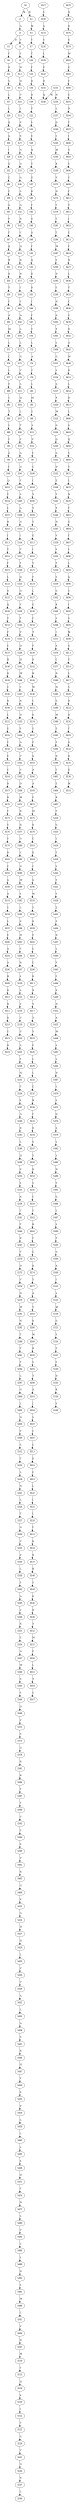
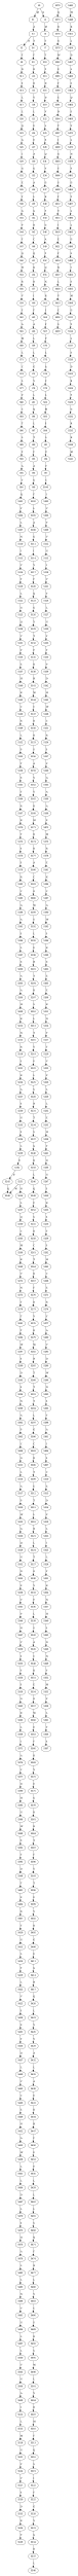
  strict digraph {
    fontname="Noto Serif"
    node [fontname="Noto Serif"]
    edge [fontname="Noto Serif"]
    S0
    S1
    S2
    S3
    S4
    S5
    S6
    S7
    S8
    S9
    S10
    S11
    S12
    S13
    S14
    S15
    S16
    S17
    S18
    S19
    S20
    S21
    S22
    S23
    S24
    S25
    S26
    S27
    S28
    S29
    S30
    S31
    S32
    S33
    S34
    S35
    S36
    S37
    S38
    S39
    S40
    S41
    S42
    S43
    S44
    S45
    S46
    S47
    S48
    S49
    S50
    S51
    S52
    S53
    S54
    S55
    S56
    S57
    S58
    S59
    S60
    S61
    S62
    S63
    S64
    S65
    S66
    S67
    S68
    S69
    S70
    S71
    S72
    S73
    S74
    S75
    S76
    S77
    S78
    S79
    S80
    S81
    S82
    S83
    S84
    S85
    S86
    S87
    S88
    S89
    S90
    S91
    S92
    S93
    S94
    S95
    S96
    S97
    S98
    S99
    S100
    S101
    S102
    S103
    S104
    S105
    S106
    S107
    S108
    S109
    S110
    S111
    S112
    S113
    S114
    S115
    S116
    S117
    S118
    S119
    S120
    S121
    S122
    S123
    S124
    S125
    S126
    S127
    S128
    S129
    S130
    S131
    S132
    S133
    S134
    S135
    S136
    S137
    S138
    S139
    S140
    S141
    S142
    S143
    S144
    S145
    S146
    S147
    S148
    S149
    S150
    S151
    S152
    S153
    S154
    S155
    S156
    S157
    S158
    S159
    S160
    S161
    S162
    S163
    S164
    S165
    S166
    S167
    S168
    S169
    S170
    S171
    n173 [label=S872]
    S173
    S174
    S175
    S176
    S177
    S178
    S179
    S180
    S181
    S182
    S183
    S184
    S185
    n187 [label=S686]
    S187
    S188
    S189
    S190
    S191
    S192
    S193
    S194
    S195
    S196
    S197
    S198
    S199
    S200
    S201
    S202
    S203
    S204
    S205
    S206
    S207
    S208
    S209
    S210
    S211
    S212
    S213
    S214
    S215
    S216
    S217
    S218
    S219
    S220
    S221
    S222
    S223
    S224
    S225
    S226
    S227
    S228
    S229
    S230
    S231
    S232
    S233
    S234
    S235
    S236
    S237
    S238
    S239
    S240
    S241
    S242
    S243
    S244
    S245
    S246
    S247
    S248
    S249
    S250
    S252
    S253
    S251
    S254
    S255
    S256
    S257
    S258
    S259
    S260
    S261
    S262
    S263
    S264
    S265
    S266
    S267
    S268
    S269
    S270
    S271
    S272
    S273
    S274
    S275
    S276
    S277
    S278
    S279
    S280
    S281
    S282
    S283
    S284
    S285
    S286
    S287
    S288
    S289
    S290
    S291
    S292
    S293
    S294
    S295
    S296
    S297
    S298
    S299
    S300
    S301
    S302
    S303
    S304
    S305
    S306
    S307
    S308
    S309
    S310
    S311
    S312
    S313
    S314
    S315
    S316
    S317
    S318
    S319
    S320
    S321
    S322
    S323
    S324
    S325
    S326
    S327
    S328
    S329
    S330
    S331
    S332
    S333
    S334
    S335
    S336
    S337
    S338
    S339
    S340
    S341
    S342
    S343
    S344
    S345
    S346
    S347
    S348
    S349
    S350
    S351
    S352
    S353
    S354
    S355
    S356
    S357
    S358
    S359
    S360
    S361
    S362
    S363
    S364
    S365
    S366
    S367
    S368
    S369
    S371
    S372
    S370
    S373
    S374
    S375
    S376
    S377
    S378
    S379
    S380
    S381
    S382
    S383
    S384
    S385
    S386
    S387
    S388
    S389
    S390
    S391
    S392
    S393
    S394
    S395
    S396
    S397
    S398
    S399
    S400
    S401
    S402
    S403
    S404
    S405
    S406
    S407
    S408
    S409
    S410
    S411
    S412
    S413
    S414
    S415
    S416
    S417
    S418
    S419
    S420
    S421
    S422
    S423
    S424
    S425
    S426
    S427
    S428
    S429
    S430
    S431
    S432
    S433
    S434
    S435
    S436
    S437
    S438
    S439
    S440
    S441
-   S442
    S443
    S444
    S445
    S446
    S447
    S448
    S449
    S450
    S451
    S452
    S453
    S454
    S455
    S456
    S457
    S458
    S459
    S460
    S461
    S462
    S463
    S464
    S465
    S466
    S467
    S468
    S469
    S470
    S471
    S472
    S473
    S474
    S475
    S476
    S477
    S478
    S479
    S480
    S481
    S482
    S483
    S484
    S485
    S486
    S487
    S488
    S489
    S490
    S491
    S492
    S493
    S494
    S495
    S496
    S497
    S498
    S499
    S500
    S501
    S502
    S503
    S504
    S505
    S506
    S507
    S508
    S509
    S510
    S511
    S512
    S513
    S514
    S515
    S516
    S517
    S518
    S519
    S520
    S521
    S522
    S523
    S524
    S525
    S526
    S527
    S528
    S529
    S530
    S531
    S532
    S533
    S534
    S535
    S536
    S537
    S538
    S539
    S540
    S541
    S0 -> S1 [label=M]
    S0 -> S2 [label=K]
    S1 -> S3 [label=A]
    S2 -> S4 [label=M]
    S3 -> S5 [label=D]
    S3 -> S6 [label=T]
    S4 -> S7 [label=T]
    S5 -> S8 [label=F]
    S6 -> S9 [label=F]
    S7 -> S10 [label=T]
    S8 -> S11 [label=D]
    S9 -> S12 [label=D]
    S10 -> S13 [label=F]
    S11 -> S14 [label=S]
    S12 -> S15 [label=D]
    S13 -> S16 [label=D]
    S14 -> S17 [label=L]
    S15 -> S18 [label=V]
    S16 -> S19 [label=D]
    S17 -> S20 [label=L]
    S18 -> S21 [label=L]
    S19 -> S22 [label=V]
    S20 -> S23 [label=Q]
    S21 -> S24 [label=E]
    S22 -> S25 [label=L]
    S23 -> S26 [label=G]
    S24 -> S27 [label=E]
    S25 -> S28 [label=E]
    S26 -> S29 [label=I]
    S27 -> S30 [label=A]
    S28 -> S31 [label=Q]
    S29 -> S32 [label=G]
    S30 -> S33 [label=G]
    S31 -> S34 [label=V]
    S32 -> S35 [label=E]
    S33 -> S36 [label=A]
    S34 -> S37 [label=G]
    S35 -> S38 [label=F]
    S36 -> S39 [label=L]
    S37 -> S40 [label=K]
    S38 -> S41 [label=G]
    S39 -> S42 [label=G]
    S40 -> S43 [label=F]
    S41 -> S44 [label=P]
    S42 -> S45 [label=R]
    S43 -> S46 [label=G]
    S44 -> S47 [label=F]
    S45 -> S48 [label=C]
    S46 -> S49 [label=A]
    S47 -> S50 [label=Q]
    S48 -> S51 [label=Q]
    S49 -> S52 [label=F]
    S50 -> S53 [label=H]
    S51 -> S54 [label=K]
    S52 -> S55 [label=Q]
    S53 -> S56 [label=R]
    S54 -> S57 [label=R]
    S55 -> S58 [label=K]
    S56 -> S59 [label=V]
    S57 -> S60 [label=I]
    S58 -> S61 [label=R]
    S59 -> S62 [label=F]
    S60 -> S63 [label=F]
    S61 -> S64 [label=I]
    S62 -> S65 [label=A]
    S63 -> S66 [label=A]
    S64 -> S67 [label=F]
    S65 -> S68 [label=M]
    S66 -> S69 [label=L]
    S67 -> S70 [label=V]
    S68 -> S71 [label=L]
    S69 -> S72 [label=L]
    S70 -> S73 [label=L]
    S71 -> S74 [label=C]
    S72 -> S75 [label=G]
    S73 -> S76 [label=A]
    S74 -> S77 [label=L]
    S75 -> S78 [label=V]
    S76 -> S79 [label=C]
    S77 -> S80 [label=P]
    S78 -> S81 [label=L]
    S79 -> S82 [label=L]
    S80 -> S83 [label=C]
    S81 -> S84 [label=Q]
    S82 -> S85 [label=M]
    S83 -> S86 [label=T]
    S84 -> S87 [label=L]
    S85 -> S88 [label=S]
    S86 -> S89 [label=L]
    S87 -> S90 [label=T]
    S88 -> S91 [label=L]
    S89 -> S92 [label=F]
    S90 -> S93 [label=F]
    S91 -> S94 [label=P]
    S92 -> S95 [label=A]
    S93 -> S96 [label=A]
    S94 -> S97 [label=F]
    S95 -> S98 [label=F]
    S96 -> S99 [label=G]
    S97 -> S100 [label=C]
    S98 -> S101 [label=Q]
    S99 -> S102 [label=F]
    S100 -> S103 [label=I]
    S101 -> S104 [label=Y]
    S102 -> S105 [label=L]
    S103 -> S106 [label=V]
    S104 -> S107 [label=L]
    S105 -> S108 [label=A]
    S106 -> S109 [label=Y]
    S107 -> S110 [label=N]
    S108 -> S111 [label=G]
    S109 -> S112 [label=V]
    S110 -> S113 [label=I]
    S111 -> S114 [label=I]
    S112 -> S115 [label=G]
    S113 -> S116 [label=V]
    S114 -> S117 [label=V]
    S115 -> S118 [label=I]
    S116 -> S119 [label=F]
    S117 -> S120 [label=F]
    S118 -> S121 [label=V]
    S119 -> S122 [label=L]
    S120 -> S123 [label=Q]
    S121 -> S124 [label=F]
    S122 -> S125 [label=G]
    S123 -> S126 [label=G]
    S124 -> S127 [label=L]
    S125 -> S128 [label=Q]
    S126 -> S129 [label=Y]
    S127 -> S130 [label=G]
    S128 -> S131 [label=V]
    S129 -> S132 [label=T]
    S130 -> S133 [label=F]
    S131 -> S134 [label=P]
    S132 -> S135 [label=P]
    S133 -> S136 [label=T]
    S134 -> S137 [label=E]
    S135 -> S138 [label=D]
    S136 -> S139 [label=P]
    S137 -> S140 [label=H]
    S138 -> S141 [label=H]
    S139 -> S142 [label=D]
    S140 -> S143 [label=R]
    S141 -> S144 [label=W]
    S142 -> S145 [label=H]
    S143 -> S146 [label=C]
    S144 -> S147 [label=C]
    S145 -> S148 [label=W]
    S146 -> S149 [label=R]
    S147 -> S150 [label=R]
    S148 -> S151 [label=C]
    S149 -> S152 [label=L]
    S150 -> S153 [label=D]
    S151 -> S154 [label=R]
    S152 -> S155 [label=P]
    S153 -> S156 [label=S]
    S154 -> S157 [label=S]
    S155 -> S158 [label=T]
    S156 -> S159 [label=A]
    S157 -> S160 [label=P]
    S158 -> S161 [label=E]
    S159 -> S162 [label=V]
    S160 -> S163 [label=G]
    S161 -> S164 [label=T]
    S162 -> S165 [label=V]
    S163 -> S166 [label=A]
    S164 -> S167 [label=R]
    S165 -> S168 [label=D]
    S166 -> S169 [label=A]
    S167 -> S170 [label=R]
    S168 -> S171 [label=M]
    S169 -> n173 [label=E]
    S170 -> S173 [label=T]
    S171 -> S174 [label=R]
    n173 -> S175 [label=M]
    S173 -> S176 [label=S]
    S174 -> S177 [label=R]
    S175 -> S178 [label=R]
    S176 -> S179 [label=S]
    S177 -> S180 [label=A]
    S178 -> S181 [label=E]
    S179 -> S182 [label=R]
    S180 -> S183 [label=C]
    S181 -> S184 [label=K]
    S182 -> S185 [label=C]
    S183 -> n187 [label=G]
    S184 -> S187 [label=C]
    S185 -> S188 [label=G]
    n187 -> S189 [label=W]
    S187 -> S190 [label=G]
    S188 -> S191 [label=A]
    S189 -> S192 [label=S]
    S190 -> S193 [label=W]
    S191 -> S194 [label=S]
    S192 -> S195 [label=L]
    S193 -> S196 [label=S]
    S194 -> S197 [label=L]
    S195 -> S198 [label=E]
    S196 -> S199 [label=R]
    S197 -> S200 [label=E]
    S198 -> S201 [label=H]
    S199 -> S202 [label=E]
    S200 -> S203 [label=A]
    S201 -> S204 [label=T]
    S202 -> S205 [label=E]
    S203 -> S206 [label=A]
    S204 -> S207 [label=R]
    S205 -> S208 [label=E]
    S206 -> S209 [label=H]
    S207 -> S210 [label=S]
    S208 -> S211 [label=K]
    S209 -> S212 [label=R]
    S210 -> S213 [label=L]
    S211 -> S214 [label=N]
    S212 -> S215 [label=N]
    S213 -> S216 [label=T]
    S214 -> S217 [label=Y]
    S215 -> S218 [label=R]
    S216 -> S219 [label=V]
    S217 -> S220 [label=T]
    S218 -> S221 [label=S]
    S219 -> S222 [label=P]
    S220 -> S223 [label=V]
    S221 -> S224 [label=R]
    S222 -> S225 [label=L]
    S223 -> S226 [label=P]
+   S224 -> S227 [label=A]
    S225 -> S228 [label=S]
    S226 -> S229 [label=L]
    S227 -> S230 [label=S]
    S228 -> S231 [label=N]
    S229 -> S232 [label=L]
    S230 -> S233 [label=G]
    S231 -> S234 [label=T]
    S232 -> S235 [label=E]
    S233 -> S236 [label=S]
    S234 -> S237 [label=S]
    S235 -> S238 [label=H]
    S236 -> S239 [label=L]
    S237 -> S240 [label=G]
    S238 -> S241 [label=F]
    S239 -> S242 [label=E]
    S240 -> S243 [label=R]
    S241 -> S244 [label=D]
    S242 -> S245 [label=D]
    S243 -> S246 [label=L]
    S244 -> S247 [label=G]
    S245 -> S248 [label=Q]
    S246 -> S249 [label=Q]
    S247 -> S250 [label=S]
    S249 -> S252 [label=P]
    S250 -> S253 [label=K]
    S252 -> S255 [label=S]
    S253 -> S256 [label=S]
    S251 -> S248 [label=W]
    S251 -> S254 [label=N]
    S254 -> S257 [label=L]
    S255 -> S258 [label=K]
    S256 -> S259 [label=F]
    S257 -> S260 [label=Q]
    S258 -> S261 [label=C]
    S259 -> S262 [label=S]
    S260 -> S263 [label=C]
    S261 -> S264 [label=T]
    S262 -> S265 [label=H]
    S263 -> S266 [label=M]
    S264 -> S267 [label=R]
    S265 -> S268 [label=C]
    S266 -> S269 [label=R]
    S267 -> S270 [label=F]
    S268 -> S271 [label=E]
    S269 -> S272 [label=V]
    S270 -> S273 [label=D]
    S271 -> S274 [label=R]
    S272 -> S275 [label=N]
    S273 -> S276 [label=V]
    S274 -> S277 [label=Y]
    S275 -> S278 [label=T]
    S276 -> S279 [label=D]
    S277 -> S280 [label=A]
    S278 -> S281 [label=T]
    S279 -> S282 [label=W]
    S280 -> S283 [label=V]
    S281 -> S284 [label=T]
    S282 -> S285 [label=N]
    S283 -> S286 [label=D]
    S284 -> S287 [label=W]
    S285 -> S288 [label=T]
    S286 -> S289 [label=W]
    S287 -> S290 [label=S]
    S288 -> S291 [label=T]
    S289 -> S292 [label=N]
    S290 -> S293 [label=D]
    S291 -> S294 [label=T]
    S292 -> S295 [label=S]
    S293 -> S296 [label=S]
    S294 -> S297 [label=L]
    S295 -> S298 [label=T]
    S296 -> S299 [label=N]
    S297 -> S300 [label=G]
    S298 -> S301 [label=A]
    S299 -> S302 [label=A]
    S300 -> S303 [label=C]
    S301 -> S304 [label=I]
    S302 -> S305 [label=P]
    S303 -> S306 [label=D]
    S304 -> S307 [label=S]
    S305 -> S308 [label=C]
    S306 -> S309 [label=T]
    S307 -> S310 [label=C]
    S308 -> S311 [label=G]
    S309 -> S312 [label=E]
    S310 -> S313 [label=E]
    S311 -> S314 [label=L]
    S312 -> S315 [label=T]
    S313 -> S316 [label=D]
    S314 -> S317 [label=A]
    S315 -> S318 [label=L]
    S316 -> S319 [label=P]
    S317 -> S320 [label=P]
    S318 -> S321 [label=N]
    S319 -> S322 [label=L]
    S320 -> S323 [label=W]
    S321 -> S324 [label=L]
    S322 -> S325 [label=I]
    S323 -> S326 [label=G]
    S324 -> S327 [label=T]
    S325 -> S328 [label=L]
    S326 -> S329 [label=Q]
    S327 -> S330 [label=G]
    S328 -> S331 [label=F]
    S329 -> S332 [label=G]
    S330 -> S333 [label=V]
    S331 -> S334 [label=R]
    S332 -> S335 [label=D]
    S333 -> S336 [label=P]
    S334 -> S337 [label=N]
    S335 -> S338 [label=E]
    S336 -> S339 [label=L]
    S337 -> S340 [label=H]
    S338 -> S341 [label=V]
    S339 -> S342 [label=S]
    S340 -> S343 [label=S]
    S341 -> S344 [label=P]
    S342 -> S345 [label=A]
    S343 -> S346 [label=D]
    S344 -> S347 [label=N]
    S345 -> S348 [label=C]
    S346 -> S349 [label=N]
    S347 -> S350 [label=V]
    S348 -> S351 [label=K]
    S349 -> S352 [label=T]
    S350 -> S353 [label=S]
    S351 -> S354 [label=E]
    S352 -> S355 [label=M]
    S353 -> S356 [label=F]
    S354 -> S357 [label=G]
    S355 -> S358 [label=P]
    S356 -> S359 [label=S]
    S357 -> S360 [label=W]
    S358 -> S361 [label=L]
    S359 -> S362 [label=G]
    S360 -> S363 [label=E]
    S361 -> S364 [label=T]
    S362 -> S365 [label=R]
    S363 -> S366 [label=F]
    S364 -> S367 [label=S]
    S365 -> S368 [label=L]
    S366 -> S369 [label=D]
    S368 -> S371 [label=I]
    S369 -> S372 [label=Y]
    S371 -> S374 [label=A]
    S372 -> S375 [label=E]
    S370 -> S373 [label=Q]
    S373 -> S376 [label=D]
    S374 -> S377 [label=C]
    S375 -> S378 [label=G]
    S376 -> S379 [label=G]
    S377 -> S380 [label=D]
    S378 -> S381 [label=R]
    S379 -> S382 [label=W]
    S380 -> S383 [label=H]
    S381 -> S384 [label=R]
    S382 -> S385 [label=E]
    S383 -> S386 [label=G]
    S384 -> S387 [label=T]
    S385 -> S388 [label=F]
    S386 -> S389 [label=W]
    S387 -> S390 [label=F]
    S388 -> S391 [label=E]
    S389 -> S392 [label=E]
    S390 -> S393 [label=V]
    S391 -> S394 [label=N]
    S392 -> S395 [label=F]
    S393 -> S396 [label=T]
    S394 -> S397 [label=T]
    S395 -> S398 [label=D]
    S396 -> S399 [label=E]
    S397 -> S400 [label=I]
    S398 -> S401 [label=T]
    S399 -> S402 [label=V]
    S400 -> S403 [label=G]
    S401 -> S404 [label=E]
    S402 -> S405 [label=R]
    S403 -> S406 [label=T]
    S404 -> S407 [label=K]
    S405 -> S408 [label=G]
    S406 -> S409 [label=S]
    S407 -> S410 [label=T]
    S408 -> S411 [label=E]
    S409 -> S412 [label=F]
    S410 -> S413 [label=G]
    S411 -> S414 [label=G]
    S412 -> S415 [label=V]
    S413 -> S416 [label=L]
    S414 -> S417 [label=H]
    S415 -> S418 [label=I]
    S416 -> S419 [label=T]
    S417 -> S420 [label=Q]
    S418 -> S421 [label=E]
    S419 -> S422 [label=L]
    S420 -> S423 [label=L]
    S421 -> S424 [label=F]
    S422 -> S425 [label=V]
    S423 -> S426 [label=V]
    S424 -> S427 [label=N]
    S425 -> S428 [label=S]
    S426 -> S429 [label=V]
    S427 -> S430 [label=L]
    S428 -> S431 [label=E]
    S429 -> S432 [label=A]
    S430 -> S433 [label=V]
    S431 -> S434 [label=F]
    S432 -> S435 [label=L]
    S433 -> S436 [label=C]
    S434 -> S437 [label=D]
    S435 -> S438 [label=A]
    S436 -> S439 [label=S]
    S437 -> S440 [label=L]
    S438 -> S441 [label=E]
-   S439 -> S442 [label=D]
    S440 -> S443 [label=V]
    S441 -> S444 [label=K]
-   S442 -> S445 [label=A]
    S443 -> S446 [label=C]
    S444 -> S447 [label=H]
    S445 -> S448 [label=W]
    S446 -> S449 [label=E]
    S447 -> S450 [label=F]
    S448 -> S451 [label=K]
    S449 -> S452 [label=N]
    S450 -> S453 [label=E]
    S451 -> S454 [label=L]
    S452 -> S455 [label=A]
    S453 -> S456 [label=P]
    S454 -> S457 [label=D]
    S455 -> S458 [label=W]
    S456 -> S459 [label=L]
    S457 -> S460 [label=L]
    S458 -> S461 [label=L]
    S459 -> S462 [label=L]
    S460 -> S463 [label=S]
    S461 -> S464 [label=L]
    S462 -> S465 [label=L]
    S463 -> S466 [label=Q]
    S464 -> S467 [label=D]
    S465 -> S468 [label=S]
    S466 -> S469 [label=S]
    S467 -> S470 [label=L]
    S468 -> S471 [label=Q]
    S469 -> S472 [label=V]
    S470 -> S473 [label=S]
    S471 -> S474 [label=F]
    S472 -> S475 [label=L]
    S473 -> S476 [label=Q]
    S474 -> S477 [label=N]
    S475 -> S478 [label=N]
    S476 -> S479 [label=A]
    S477 -> S480 [label=L]
    S478 -> S481 [label=F]
    S479 -> S482 [label=L]
    S480 -> S483 [label=V]
    S481 -> S484 [label=G]
    S482 -> S485 [label=L]
    S483 -> S486 [label=C]
    S484 -> S487 [label=F]
    S485 -> S488 [label=N]
    S486 -> S489 [label=S]
    S487 -> S490 [label=L]
    S488 -> S491 [label=V]
    S489 -> S492 [label=D]
    S490 -> S493 [label=L]
    S491 -> S494 [label=G]
    S492 -> S495 [label=S]
    S493 -> S496 [label=G]
    S494 -> S497 [label=L]
    S495 -> S498 [label=W]
    S496 -> S499 [label=S]
    S497 -> S500 [label=L]
    S498 -> S501 [label=L]
    S499 -> S502 [label=I]
    S500 -> S503 [label=V]
    S501 -> S504 [label=V]
    S502 -> S505 [label=S]
    S503 -> S506 [label=G]
    S504 -> S507 [label=D]
    S505 -> S508 [label=M]
    S506 -> S509 [label=A]
    S507 -> S510 [label=M]
    S508 -> S511 [label=G]
    S509 -> S512 [label=I]
    S510 -> S513 [label=F]
    S511 -> S514 [label=Y]
    S512 -> S515 [label=L]
    S513 -> S516 [label=Q]
    S514 -> S517 [label=L]
    S515 -> S518 [label=M]
    S516 -> S519 [label=S]
    S517 -> S520 [label=S]
    S518 -> S521 [label=G]
    S519 -> S522 [label=I]
    S520 -> S523 [label=D]
    S521 -> S524 [label=Y]
    S522 -> S525 [label=F]
    S523 -> S526 [label=R]
    S524 -> S527 [label=V]
    S525 -> S528 [label=G]
    S526 -> S529 [label=F]
    S527 -> S530 [label=S]
    S528 -> S531 [label=V]
    S529 -> S532 [label=G]
    S530 -> S533 [label=D]
    S531 -> S534 [label=G]
    S532 -> S535 [label=R]
    S533 -> S536 [label=R]
    S534 -> S537 [label=R]
    S535 -> S538 [label=K]
    S536 -> S539 [label=Y]
    S537 -> S540 [label=L]
    S538 -> S541 [label=M]
  }
